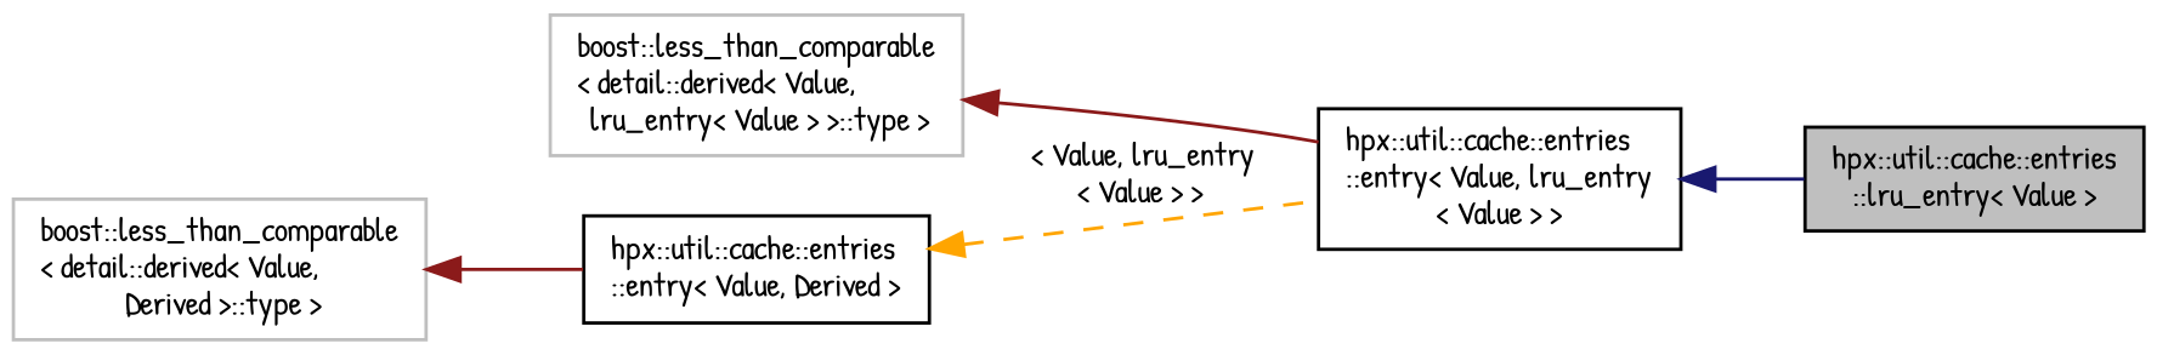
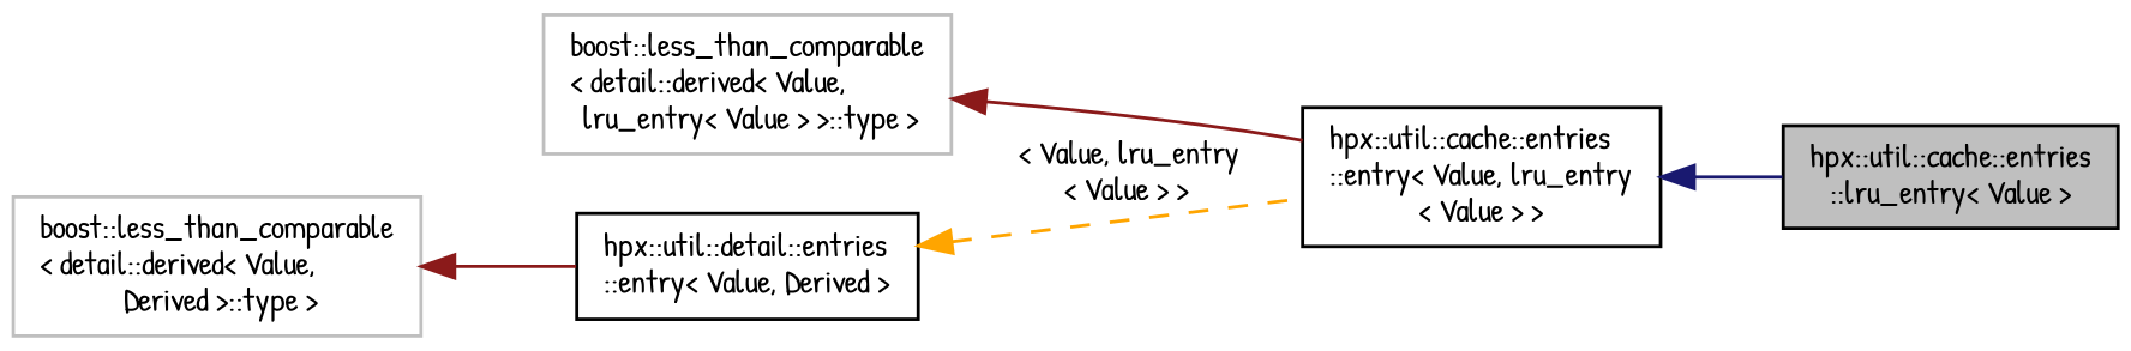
  digraph {
    rankdir=LR
    fontname="Patrick Hand"
    node [color=black fillcolor=white fontname="Patrick Hand" fontsize=10 shape=record style=filled]
    edge [color=firebrick4 dir=back fontname="Patrick Hand" fontsize=10 labelfontname=Helvetica labelfontsize=10 style=solid]
    n1 [fillcolor=grey75 fontcolor=black height=0.2 label="hpx::util::cache::entries\l::lru_entry\< Value \>" width=0.4]
    n2 [height=0.2 label="hpx::util::cache::entries\l::entry\< Value, lru_entry\l\< Value \> \>" width=0.4]
    n3 [color=grey75 height=0.2 label="boost::less_than_comparable\l\< detail::derived\< Value,\l lru_entry\< Value \> \>::type \>" width=0.4]
-   n4 [height=0.2 label="hpx::util::cache::entries\l::entry\< Value, Derived \>" width=0.4]
+   n4 [height=0.2 label="hpx::util::detail::entries\l::entry\< Value, Derived \>" width=0.4]
    n5 [color=grey75 height=0.2 label="boost::less_than_comparable\l\< detail::derived\< Value,\l Derived \>::type \>" width=0.4]
    n2 -> n1 [color=midnightblue]
    n3 -> n2
    n4 -> n2 [color=orange label=" \< Value, lru_entry\l\< Value \> \>" style=dashed]
    n5 -> n4
  }
